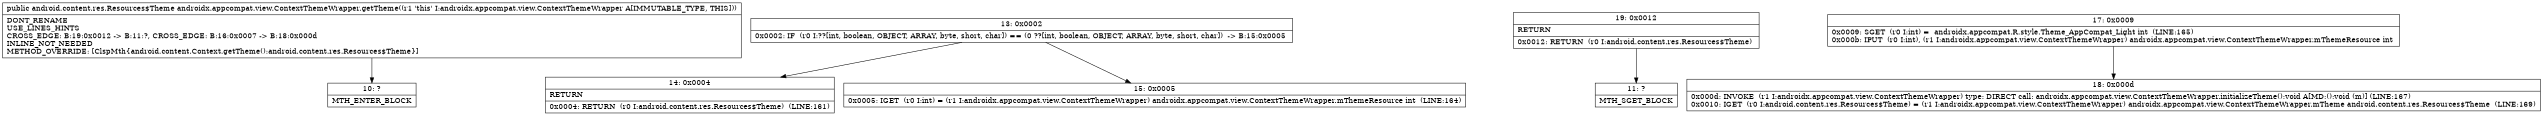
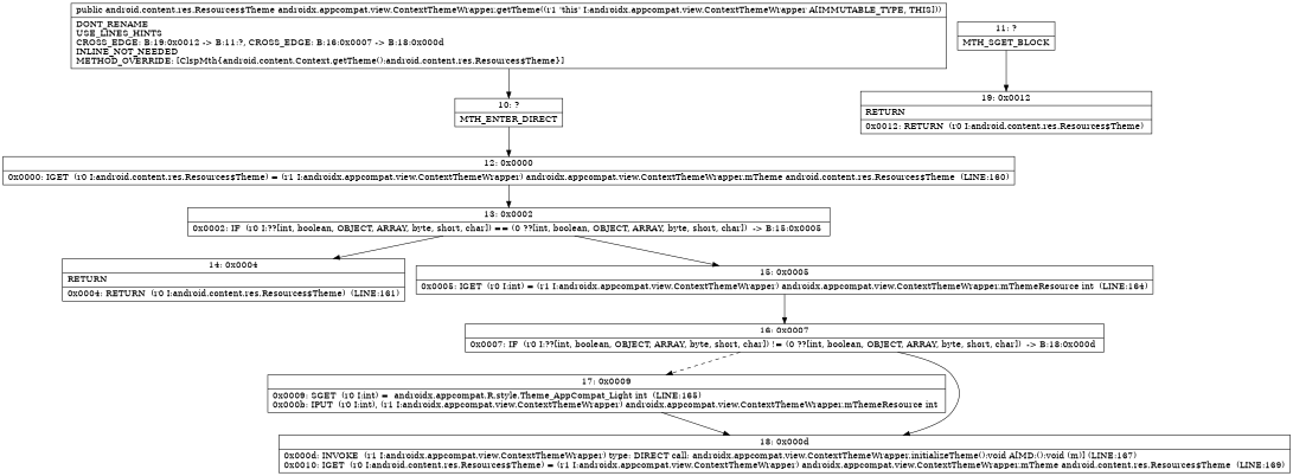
  digraph {
    node [shape=record]
-   n1 [label="{10\:\ ?|MTH_ENTER_BLOCK\l}"]
+   n1 [label="{10\:\ ?|MTH_ENTER_DIRECT\l}"]
+   n2 [label="{12\:\ 0x0000|0x0000: IGET  (r0 I:android.content.res.Resources$Theme) = (r1 I:androidx.appcompat.view.ContextThemeWrapper) androidx.appcompat.view.ContextThemeWrapper.mTheme android.content.res.Resources$Theme  (LINE:160)\l}"]
    n3 [label="{13\:\ 0x0002|0x0002: IF  (r0 I:??[int, boolean, OBJECT, ARRAY, byte, short, char]) == (0 ??[int, boolean, OBJECT, ARRAY, byte, short, char])  \-\> B:15:0x0005 \l}"]
    n4 [label="{14\:\ 0x0004|RETURN\l|0x0004: RETURN  (r0 I:android.content.res.Resources$Theme)  (LINE:161)\l}"]
    n5 [label="{15\:\ 0x0005|0x0005: IGET  (r0 I:int) = (r1 I:androidx.appcompat.view.ContextThemeWrapper) androidx.appcompat.view.ContextThemeWrapper.mThemeResource int  (LINE:164)\l}"]
+   n6 [label="{16\:\ 0x0007|0x0007: IF  (r0 I:??[int, boolean, OBJECT, ARRAY, byte, short, char]) != (0 ??[int, boolean, OBJECT, ARRAY, byte, short, char])  \-\> B:18:0x000d \l}"]
    n7 [label="{11\:\ ?|MTH_SGET_BLOCK\l}"]
    n8 [label="{17\:\ 0x0009|0x0009: SGET  (r0 I:int) =  androidx.appcompat.R.style.Theme_AppCompat_Light int  (LINE:165)\l0x000b: IPUT  (r0 I:int), (r1 I:androidx.appcompat.view.ContextThemeWrapper) androidx.appcompat.view.ContextThemeWrapper.mThemeResource int \l}"]
    n9 [label="{18\:\ 0x000d|0x000d: INVOKE  (r1 I:androidx.appcompat.view.ContextThemeWrapper) type: DIRECT call: androidx.appcompat.view.ContextThemeWrapper.initializeTheme():void A[MD:():void (m)] (LINE:167)\l0x0010: IGET  (r0 I:android.content.res.Resources$Theme) = (r1 I:androidx.appcompat.view.ContextThemeWrapper) androidx.appcompat.view.ContextThemeWrapper.mTheme android.content.res.Resources$Theme  (LINE:169)\l}"]
    n10 [label="{19\:\ 0x0012|RETURN\l|0x0012: RETURN  (r0 I:android.content.res.Resources$Theme) \l}"]
    n11 [label="{public android.content.res.Resources$Theme androidx.appcompat.view.ContextThemeWrapper.getTheme((r1 'this' I:androidx.appcompat.view.ContextThemeWrapper A[IMMUTABLE_TYPE, THIS]))  | DONT_RENAME\lUSE_LINES_HINTS\lCROSS_EDGE: B:19:0x0012 \-\> B:11:?, CROSS_EDGE: B:16:0x0007 \-\> B:18:0x000d\lINLINE_NOT_NEEDED\lMETHOD_OVERRIDE: [ClspMth\{android.content.Context.getTheme():android.content.res.Resources$Theme\}]\l}"]
+   n1 -> n2
+   n2 -> n3
    n3 -> n4 [style=solid]
    n3 -> n5
+   n5 -> n6
+   n6 -> n8 [style=dashed]
+   n6 -> n9
    n8 -> n9
-   n10 -> n7
+   n7 -> n10
    n11 -> n1
  }
